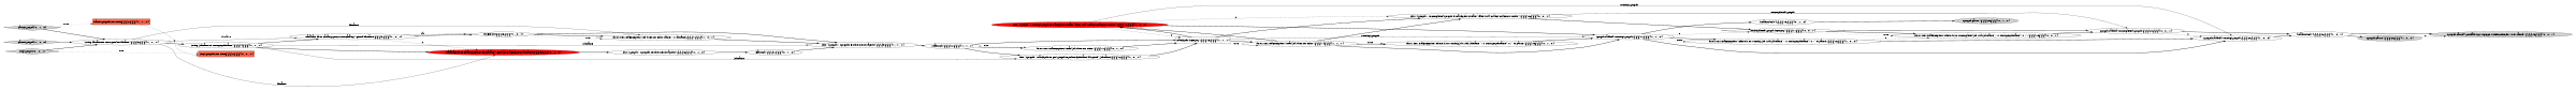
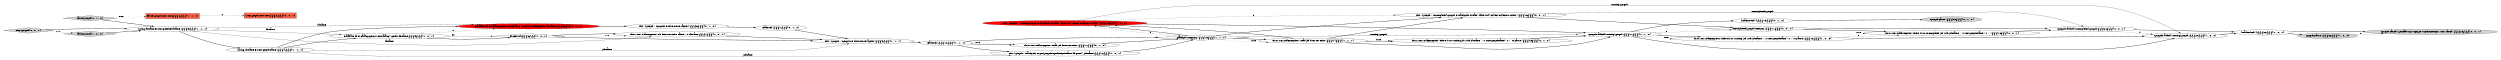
  digraph {
    rankdir=LR
    node [fillcolor=white shape=ellipse style=filled]
    edge [style=bold]
    n1 [label="{readUnlock()}@@@19@@@['0', '1', '0']"]
    n2 [fillcolor=lightgray label="syncJob.pause()@@@23@@@['0', '1', '0']"]
    n3 [fillcolor=red label="List<SyncJob> runningSyncJob = matchJobs.stream().filter(null).collect(Collectors.toList())@@@16@@@['1', '0', '0']"]
    n4 [label="syncJobs.addAll(runningSyncJob)@@@20@@@['1', '0', '0']"]
-   n5 [label="matchJobs.isEmpty()@@@13@@@['1', '1', '1']" shape=box]
+   n5 [label="matchJobs.isEmpty()@@@13@@@['1', '1', '1']" shape=diamond]
    n6 [label="List<SyncJob> uncompletedSyncJob = matchJobs.stream().filter(null).collect(Collectors.toList())@@@16@@@['0', '0', '1']"]
    n7 [label="syncJobs.addAll(runningSyncJob)@@@17@@@['1', '1', '0']"]
    n8 [label="{readUnlock()}@@@22@@@['1', '0', '1']"]
    n9 [label="throw new DdlException(\"Load job does not exist\")@@@14@@@['1', '1', '1']"]
    n10 [label="syncJobs.addAll(uncompletedSyncJob)@@@20@@@['0', '0', '1']"]
    n11 [label="uncompletedSyncJob.isEmpty()@@@17@@@['0', '0', '1']" shape=diamond]
    n12 [label="throw new DdlException(\"There is no running job with jobName `\" + stmt.getJobName() + \"` to pause\")@@@18@@@['1', '0', '0']"]
    n13 [label="db == null@@@6@@@['1', '0', '1']" shape=diamond]
    n14 [label="List<SyncJob> syncJobs = Lists.newArrayList()@@@9@@@['1', '1', '1']"]
    n15 [label="throw new DdlException(\"Db does not exist. name: \" + dbName)@@@7@@@['1', '0', '1']"]
    n16 [label="readLock()@@@10@@@['1', '1', '1']"]
    n17 [fillcolor=lightgray label="syncJob.cancel(SyncFailMsg.MsgType.USER_CANCEL,\"user cancel\")@@@26@@@['0', '0', '1']"]
    n18 [fillcolor=lightgray label="syncJob.pause()@@@26@@@['1', '0', '0']"]
    n19 [label="List<SyncJob> matchJobs = getSyncJobsByDbAndJobName(db.getId(),jobName)@@@12@@@['1', '0', '1']"]
    n20 [label="throw new DdlException(\"There is no running job with jobName `\" + stmt.getJobName() + \"` to pause\")@@@15@@@['0', '1', '0']"]
    n21 [label="throw new DdlException(\"Load job does not exist\")@@@11@@@['0', '1', '0']"]
    n22 [fillcolor=tomato label="PauseSyncJobStmt stmt@@@2@@@['1', '1', '0']" shape=box]
    n23 [fillcolor=tomato label="StopSyncJobStmt stmt@@@2@@@['0', '0', '1']" shape=box]
    n24 [label="Database db = Catalog.getCurrentCatalog().getDb(dbName)@@@5@@@['1', '0', '1']"]
    n25 [fillcolor=red label="Database db = Catalog.getCurrentCatalog().getDbOrDdlException(dbName)@@@5@@@['0', '1', '0']"]
    n26 [label="List<SyncJob> syncJobs = Lists.newArrayList()@@@6@@@['0', '1', '0']"]
    n27 [fillcolor=lightgray label="pauseSyncJob['0', '1', '0']" shape=diamond]
    n28 [label="String dbName = stmt.getDbFullName()@@@3@@@['1', '1', '1']"]
    n29 [label="String jobName = stmt.getJobName()@@@4@@@['1', '1', '1']"]
    n30 [label="throw new DdlException(\"There is no uncompleted job with jobName `\" + stmt.getJobName() + \"`\")@@@18@@@['0', '0', '1']"]
    n31 [label="readLock()@@@7@@@['0', '1', '0']"]
    n32 [fillcolor=lightgray label="pauseSyncJob['1', '0', '0']" shape=diamond]
    n33 [fillcolor=lightgray label="stopSyncJob['0', '0', '1']" shape=diamond]
    n1 -> n2
    n3 -> n4 [label=runningSyncJob style=solid]
    n3 -> n5 [label=0 style=dashed]
    n3 -> n6 [label=0 style=dashed]
    n3 -> n7
    n4 -> n8
    n5 -> n3
    n5 -> n6
    n5 -> n7 [label=runningSyncJob style=solid]
    n5 -> n9 [label=true style=dotted]
    n5 -> n9
    n6 -> n10 [label=uncompletedSyncJob style=solid]
    n6 -> n11
    n7 -> n1
    n7 -> n4
    n7 -> n11 [label=0 style=dashed]
    n7 -> n12 [label=true style=dotted]
    n7 -> n12
    n8 -> n17
    n8 -> n18
    n9 -> n3
    n9 -> n6
    n9 -> n7
    n9 -> n20 [label=true style=dotted]
    n9 -> n20
    n10 -> n4 [label=0 style=dashed]
    n10 -> n8
    n11 -> n10
    n11 -> n30
    n11 -> n30 [label=true style=dotted]
    n12 -> n4
    n12 -> n30 [label=0 style=dashed]
    n13 -> n14
    n13 -> n15 [label=true style=dotted]
    n13 -> n15
    n14 -> n16
    n15 -> n14
    n16 -> n5
    n16 -> n19
    n16 -> n21 [label=true style=dotted]
    n16 -> n21
    n18 -> n17 [label=0 style=dashed]
    n19 -> n5
    n20 -> n7
    n21 -> n5
    n22 -> n23 [label=0 style=dashed]
    n24 -> n13
    n24 -> n13 [label=db style=solid]
    n24 -> n25 [label=0 style=dashed]
    n25 -> n26
    n26 -> n31
    n27 -> n22 [label=true style=dotted]
    n27 -> n28
    n28 -> n15 [label=dbName style=solid]
    n28 -> n24 [label=dbName style=solid]
    n28 -> n25 [label=dbName style=solid]
    n28 -> n29
    n29 -> n14 [label=jobName style=solid]
    n29 -> n19 [label=jobName style=solid]
    n29 -> n24
    n29 -> n25
    n30 -> n10
    n31 -> n14
    n32 -> n28
-   n33 -> n23 [label=true style=dotted]
+   n33 -> n32 [label=true style=dotted]
    n33 -> n28
  }
